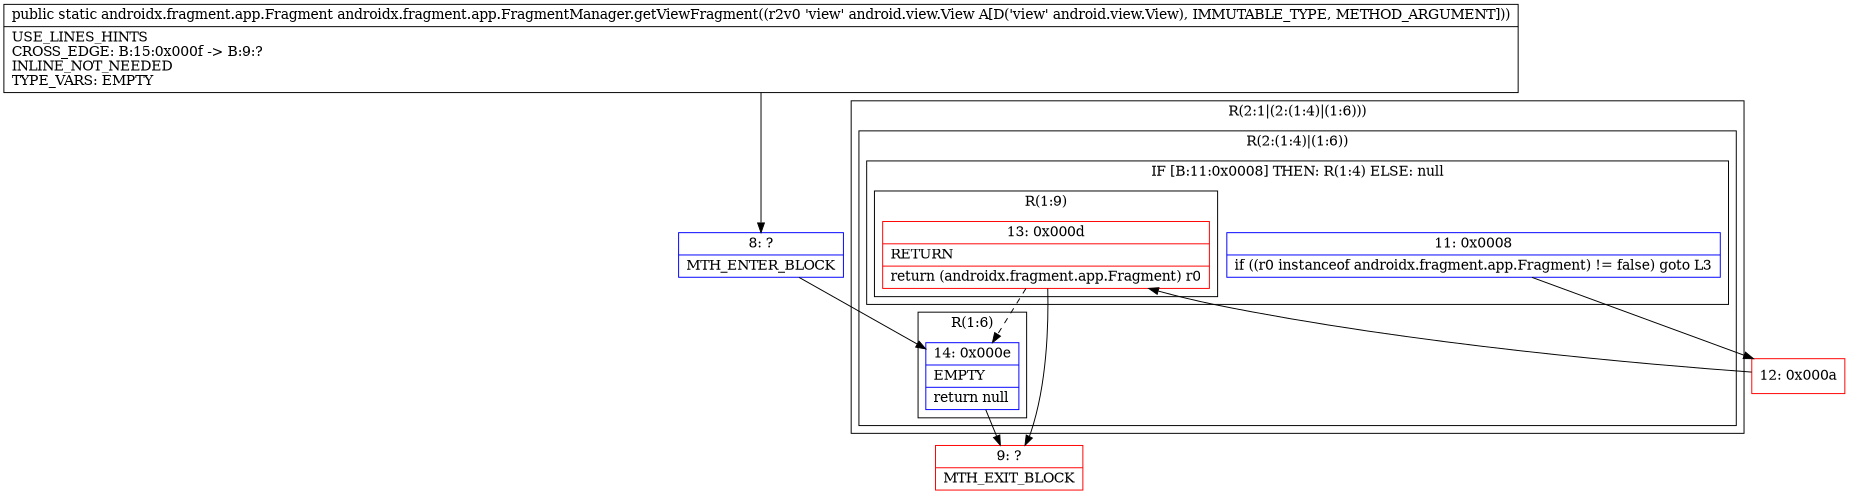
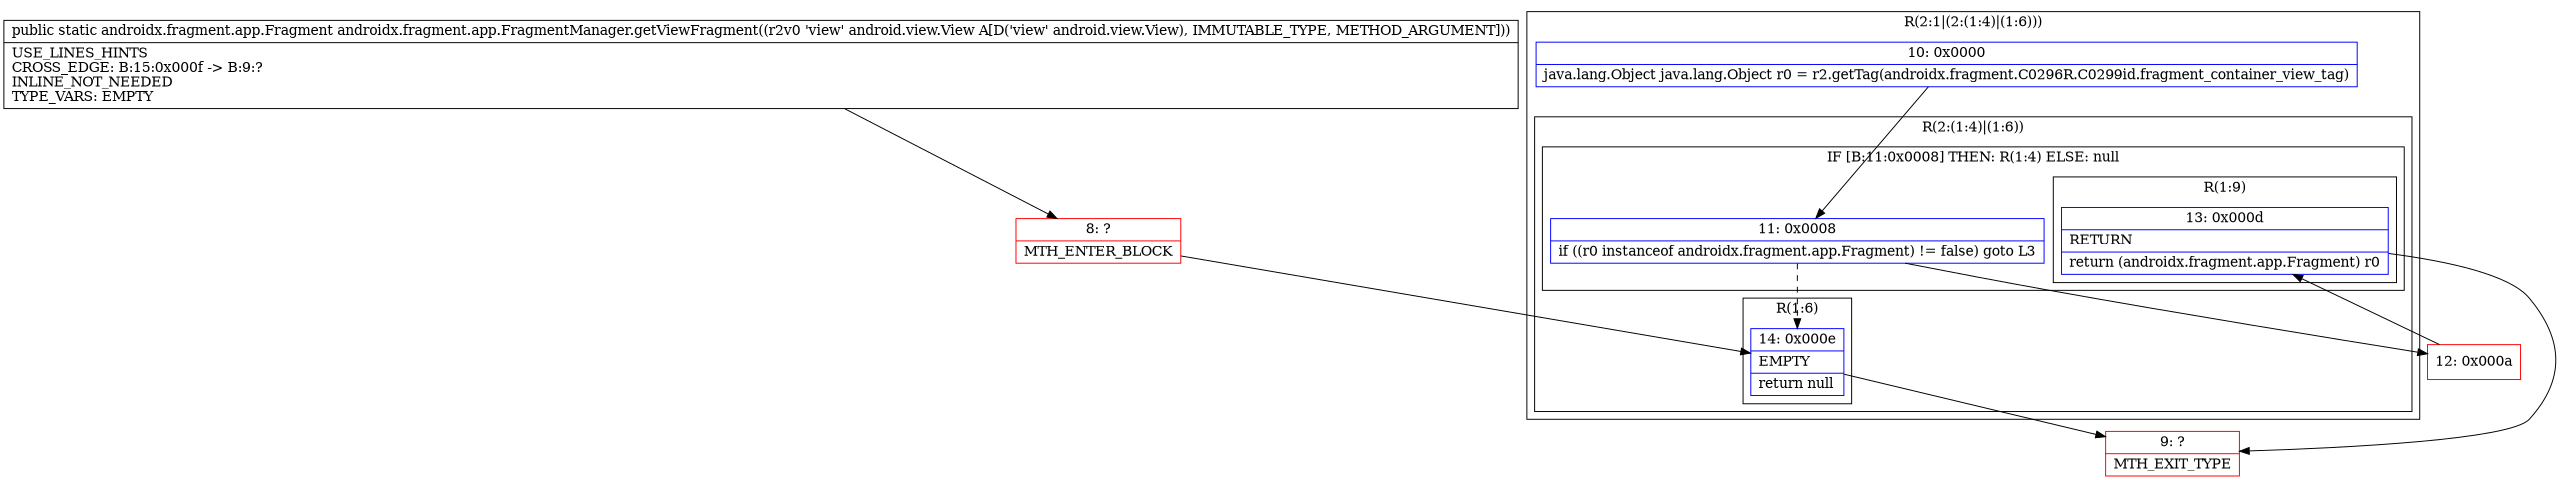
  digraph {
    node [color=blue shape=record]
-   n1 [color=red label="{13\:\ 0x000d|RETURN\l|return (androidx.fragment.app.Fragment) r0\l}"]
+   n1 [label="{13\:\ 0x000d|RETURN\l|return (androidx.fragment.app.Fragment) r0\l}"]
    n2 [label="{11\:\ 0x0008|if ((r0 instanceof androidx.fragment.app.Fragment) != false) goto L3\l}"]
    n3 [label="{14\:\ 0x000e|EMPTY\l|return null\l}"]
-   n5 [color=red label="{9\:\ ?|MTH_EXIT_BLOCK\l}"]
+   n4 [label="{10\:\ 0x0000|java.lang.Object java.lang.Object r0 = r2.getTag(androidx.fragment.C0296R.C0299id.fragment_container_view_tag)\l}"]
+   n5 [color=red label="{9\:\ ?|MTH_EXIT_TYPE\l}"]
    n6 [color=red label="{12\:\ 0x000a}"]
-   n7 [label="{8\:\ ?|MTH_ENTER_BLOCK\l}"]
+   n7 [color=red label="{8\:\ ?|MTH_ENTER_BLOCK\l}"]
    n8 [label="{public static androidx.fragment.app.Fragment androidx.fragment.app.FragmentManager.getViewFragment((r2v0 'view' android.view.View A[D('view' android.view.View), IMMUTABLE_TYPE, METHOD_ARGUMENT]))  | USE_LINES_HINTS\lCROSS_EDGE: B:15:0x000f \-\> B:9:?\lINLINE_NOT_NEEDED\lTYPE_VARS: EMPTY\l}" color=""]
    subgraph cluster_1 {
      label="R(2:1|(2:(1:4)|(1:6)))"
+     n4
      subgraph cluster_2 {
        label="R(2:(1:4)|(1:6))"
        subgraph cluster_3 {
          label="IF [B:11:0x0008] THEN: R(1:4) ELSE: null"
          n2
          subgraph cluster_4 {
            label="R(1:9)"
            n1
          }
        }
        subgraph cluster_5 {
          label="R(1:6)"
          n3
        }
      }
    }
    n1 -> n5
-   n1 -> n3 [style=dashed]
+   n2 -> n3 [style=dashed]
    n2 -> n6
    n3 -> n5
+   n4 -> n2
    n6 -> n1
    n7 -> n3
    n8 -> n7
  }
